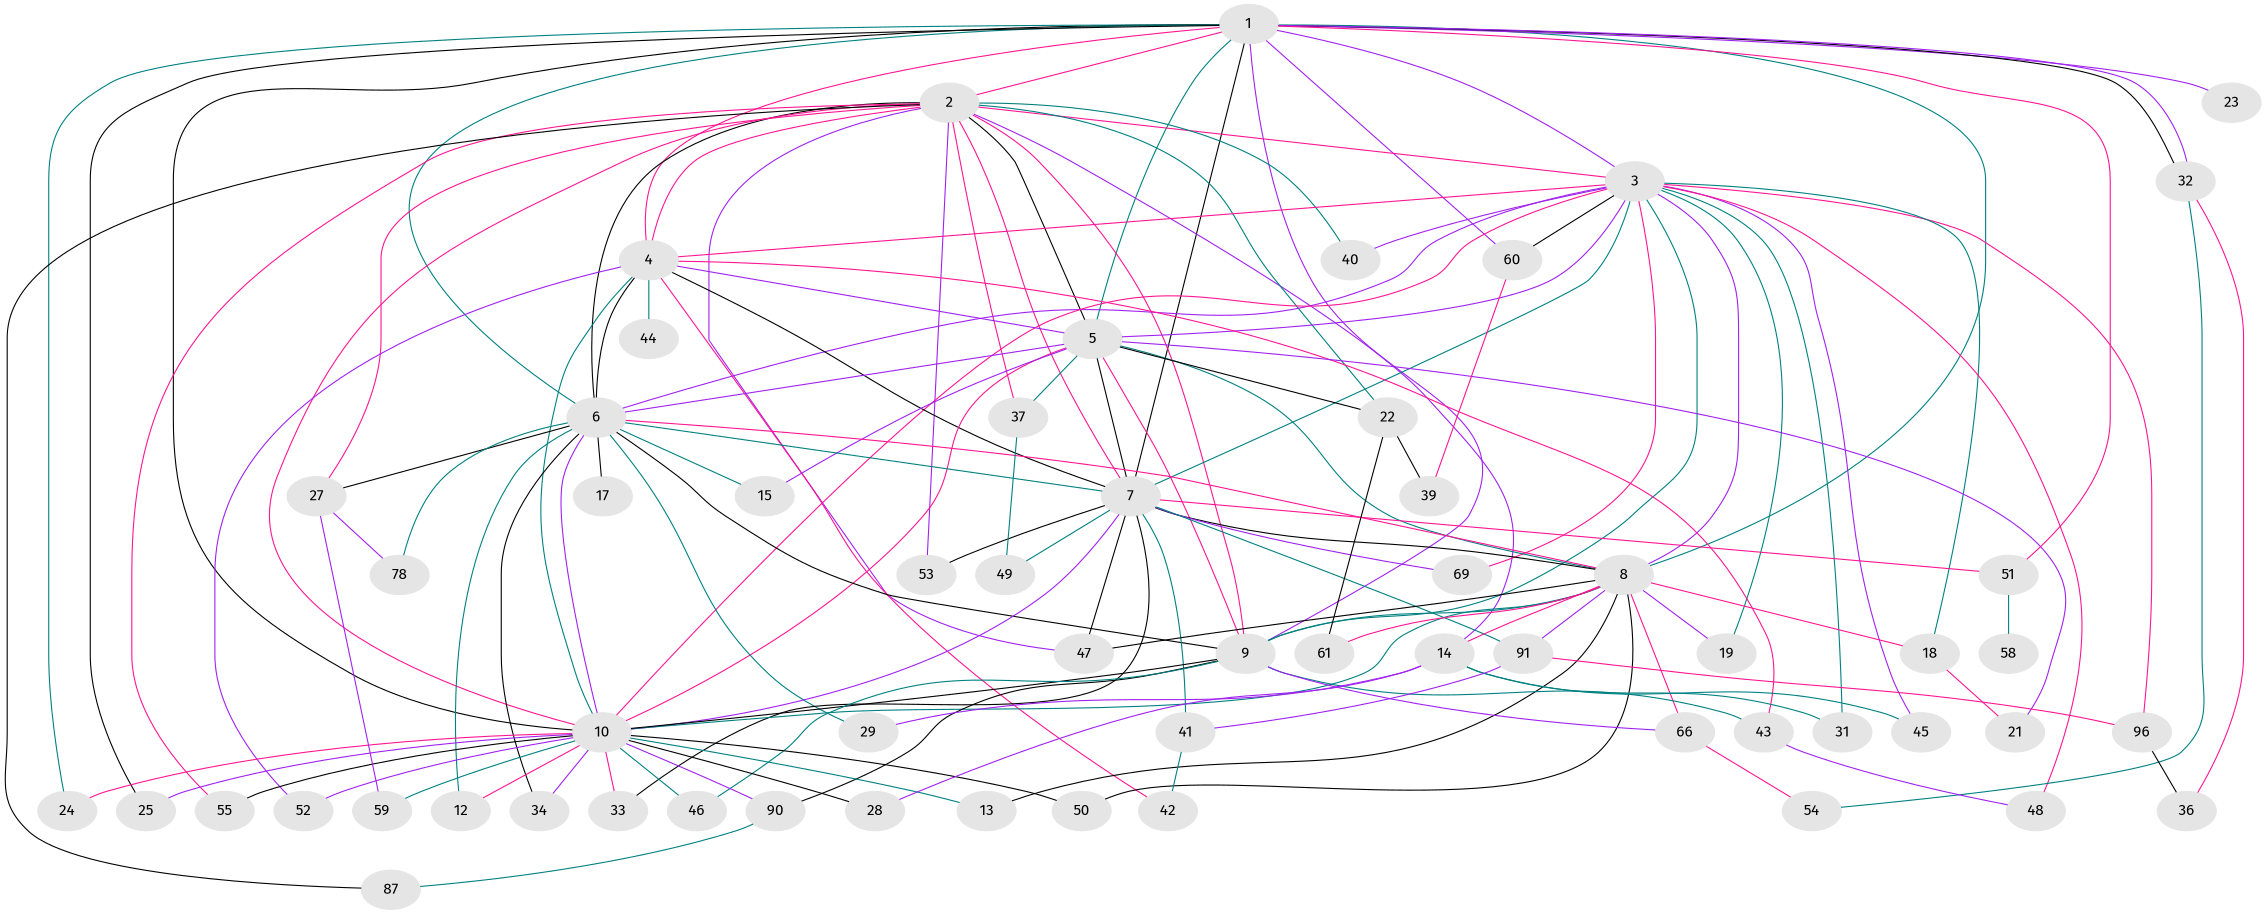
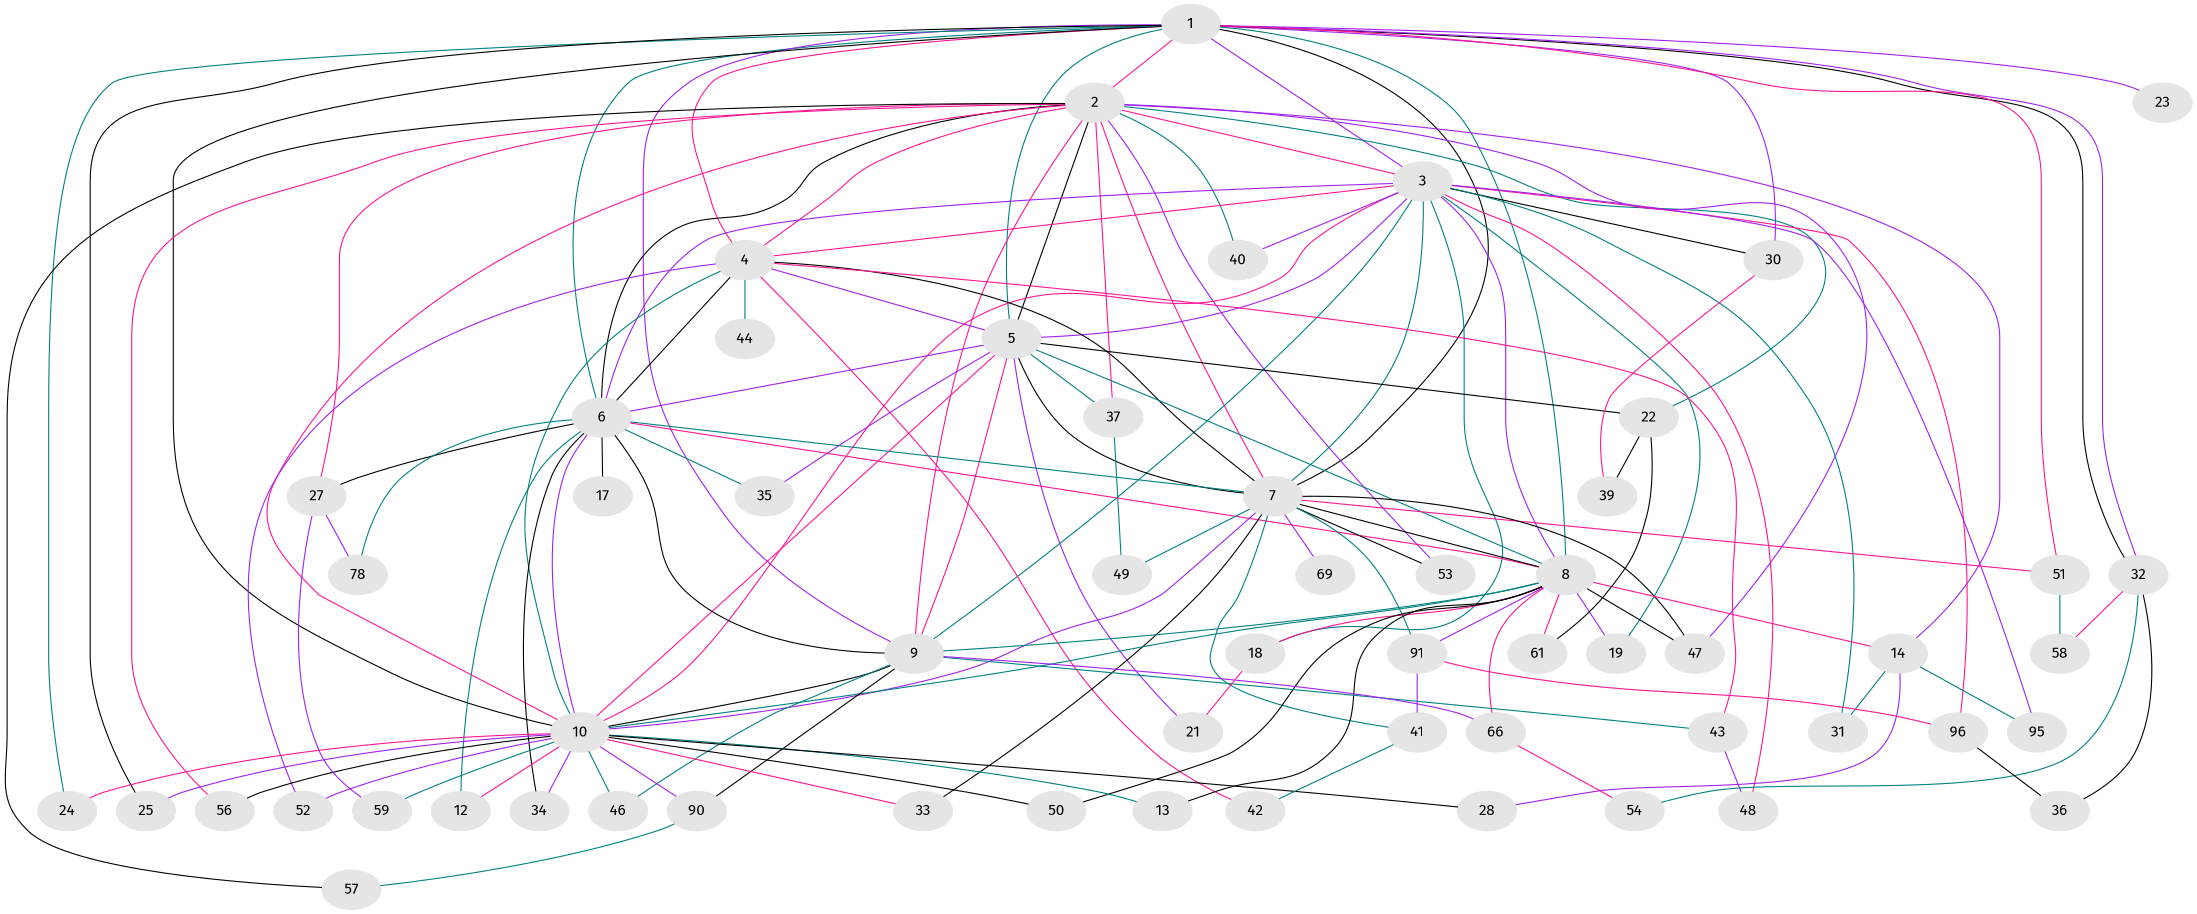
  graph {
    fontname="Fira Sans"
    node [color=gray90 fontname="Fira Sans" style=filled]
    edge [color=teal fontname="Fira Sans"]
    1
    2
    3
    4
    5
    6
    7
    8
    9
    10
    23
    24
    25
-   30 [label=60]
+   30
    32
    51
    14
    22
    27
    37
    40
    53
-   55
-   57 [label=87]
+   55 [label=56]
+   57
    47
    n26 [label=96]
    18
    19
    31
-   45
+   45 [label=95]
    48
    n32 [label=69]
    42
    43
    44
    52
-   15
+   15 [label=35]
    21
    17
    12
-   29
    34
    n43 [label=78]
    n44 [label=91]
    33
    41
    49
    13
    n49 [label=66]
    50
    61
    n52 [label=90]
    46
    28
    59
    39
    36
    54
    58
    1 -- 2 [color=deeppink]
    1 -- 3 [color=purple]
    1 -- 4 [color=deeppink]
    1 -- 5
    1 -- 6
    1 -- 7 [color=black]
    1 -- 8
    1 -- 9 [color=purple]
    1 -- 10 [color=black]
    1 -- 23 [color=purple]
    1 -- 24
    1 -- 25 [color=black]
    1 -- 30 [color=purple]
    1 -- 32 [color=black]
    1 -- 32 [color=purple]
    1 -- 51 [color=deeppink]
    2 -- 3 [color=deeppink]
    2 -- 4 [color=deeppink]
    2 -- 5 [color=black]
    2 -- 6 [color=black]
    2 -- 7 [color=deeppink]
    2 -- 9 [color=deeppink]
    2 -- 10 [color=deeppink]
    2 -- 14 [color=purple]
    2 -- 22
    2 -- 27 [color=deeppink]
    2 -- 37 [color=deeppink]
    2 -- 40
    2 -- 53 [color=purple]
    2 -- 55 [color=deeppink]
    2 -- 57 [color=black]
    2 -- 47 [color=purple]
    3 -- 4 [color=deeppink]
    3 -- 5 [color=purple]
    3 -- 6 [color=purple]
    3 -- 7
    3 -- 8 [color=purple]
    3 -- 9
    3 -- 10 [color=deeppink]
    3 -- 30 [color=black]
    3 -- 40 [color=purple]
    3 -- n26 [color=deeppink]
    3 -- 18
    3 -- 19
    3 -- 31
    3 -- 45 [color=purple]
    3 -- 48 [color=deeppink]
-   3 -- n32 [color=deeppink]
    4 -- 5 [color=purple]
    4 -- 6 [color=black]
    4 -- 7 [color=black]
    4 -- 10
    4 -- 42 [color=deeppink]
    4 -- 43 [color=deeppink]
    4 -- 44
    4 -- 52 [color=purple]
    5 -- 6 [color=purple]
    5 -- 7 [color=black]
    5 -- 8
    5 -- 9 [color=deeppink]
    5 -- 10 [color=deeppink]
    5 -- 22 [color=black]
    5 -- 37
    5 -- 15 [color=purple]
    5 -- 21 [color=purple]
    6 -- 7
    6 -- 8 [color=deeppink]
    6 -- 9 [color=black]
    6 -- 10 [color=purple]
    6 -- 27 [color=black]
    6 -- 15
    6 -- 17 [color=black]
    6 -- 12
-   6 -- 29
    6 -- 34 [color=black]
    6 -- n43
    7 -- 8 [color=black]
    7 -- 10 [color=purple]
    7 -- 51 [color=deeppink]
    7 -- 53 [color=black]
    7 -- 47 [color=black]
    7 -- n32 [color=purple]
    7 -- n44
    7 -- 33 [color=black]
    7 -- 41
    7 -- 49
    8 -- 9
    8 -- 10
    8 -- 14 [color=deeppink]
    8 -- 47 [color=black]
    8 -- 18 [color=deeppink]
    8 -- 19 [color=purple]
    8 -- n44 [color=purple]
    8 -- 13 [color=black]
    8 -- n49 [color=deeppink]
    8 -- 50 [color=black]
    8 -- 61 [color=deeppink]
    9 -- 10 [color=black]
    9 -- 43
    9 -- n49 [color=purple]
    9 -- n52 [color=black]
    9 -- 46
    10 -- 24 [color=deeppink]
    10 -- 25 [color=purple]
    10 -- 55 [color=black]
    10 -- 52 [color=purple]
    10 -- 12 [color=deeppink]
    10 -- 34 [color=purple]
    10 -- 33 [color=deeppink]
    10 -- 13
    10 -- 50 [color=black]
    10 -- n52 [color=purple]
    10 -- 46
    10 -- 28 [color=black]
    10 -- 59
    30 -- 39 [color=deeppink]
-   32 -- 36 [color=deeppink]
+   32 -- 36 [color=black]
    32 -- 54
+   32 -- 58 [color=deeppink]
    51 -- 58
    14 -- 31
    14 -- 45
-   14 -- 29 [color=purple]
    14 -- 28 [color=purple]
    22 -- 61 [color=black]
    22 -- 39 [color=black]
    27 -- n43 [color=purple]
    27 -- 59 [color=purple]
    37 -- 49
    n26 -- 36 [color=black]
    18 -- 21 [color=deeppink]
    43 -- 48 [color=purple]
    n44 -- n26 [color=deeppink]
    n44 -- 41 [color=purple]
    41 -- 42
    n49 -- 54 [color=deeppink]
    n52 -- 57
  }
